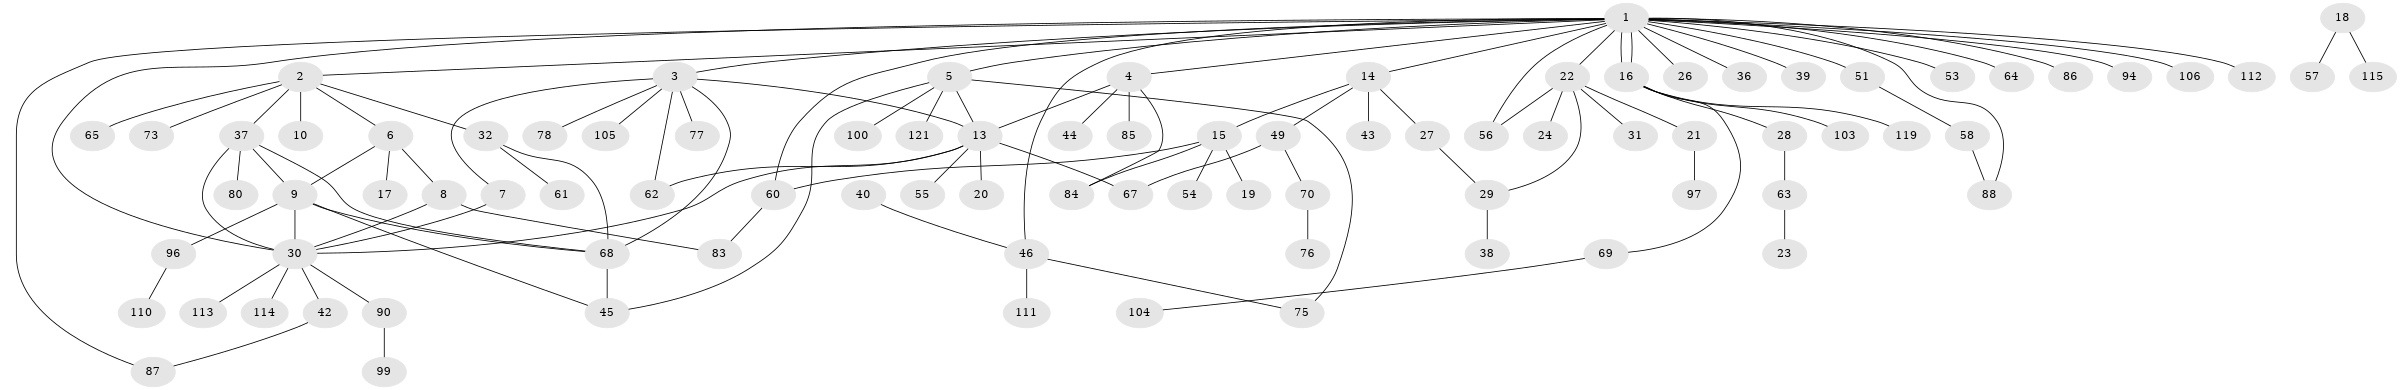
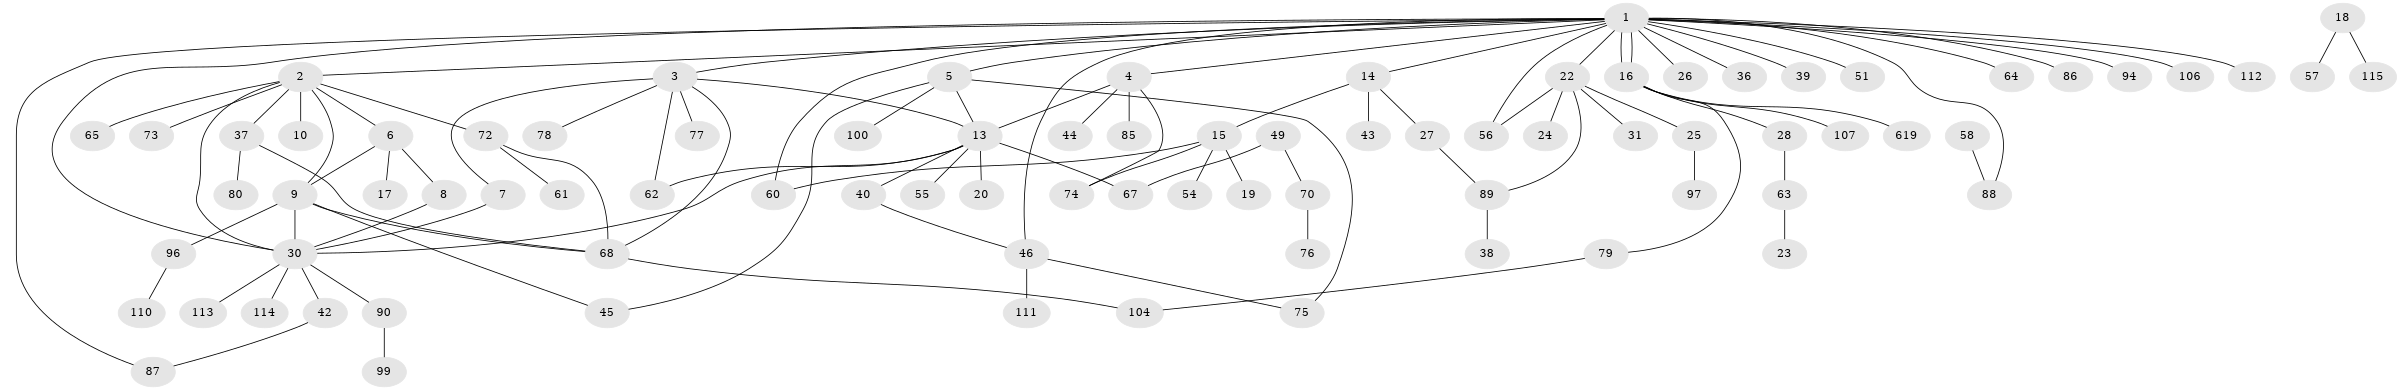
  graph {
    node [color=gray90 style=filled]
    1 [super="+116"]
    2 [super="+11"]
    3 [super="+71"]
    4 [super="+35"]
    5 [super="+89"]
    14 [super="+21"]
    16 [super="+41"]
    22 [super="+50"]
    26
    30 [super="+59"]
    36 [super="+74"]
    39
    46 [super="+109"]
    51 [super="+52"]
-   53
    60 [super="+108"]
    64
    86
    87
    88
    94
    106
    112
    56
    6 [super="+93"]
    9 [super="+66"]
    10
-   32 [super="+34"]
+   32 [super="+34" label=72]
    37 [super="+42"]
    65
    73
    7 [super="+33"]
    13 [super="+48"]
    62
    68 [super="+81"]
    77
    78
-   105
    44 [super="+72"]
-   84
+   84 [label=74]
    85
    45
    75 [super="+95"]
    100
-   121
    15 [super="+117"]
    27 [super="+101"]
    43
    49 [super="+118"]
    28 [super="+102"]
-   79 [super="+103" label=69]
-   107 [label=103]
-   119
+   79 [super="+103"]
+   107
+   119 [label=619]
    18 [super="+69"]
    57
    115
    24 [super="+98"]
-   25 [label=21]
-   29
+   25
+   29 [label=89]
    31
    n61 [label=42 super="+120"]
    90
    113
    114
    111
    58 [super="+92"]
-   83
    8 [super="+12"]
    17
    96
    61
    80
    20 [super="+91"]
    40
    55
    67
    104
    110
    19
    54
    70
    63
    97
    38
    23
    99
    76
    1 -- 2
    1 -- 3
    1 -- 4
    1 -- 5
    1 -- 14
    1 -- 16 [weight=2]
    1 -- 16
    1 -- 22
    1 -- 26
    1 -- 30
    1 -- 36
    1 -- 39
    1 -- 46
    1 -- 51
-   1 -- 53
    1 -- 60
    1 -- 64
    1 -- 86
    1 -- 87
    1 -- 88
    1 -- 94
    1 -- 106
    1 -- 112
    1 -- 56
-   37 -- 30
+   2 -- 30
    2 -- 6
-   37 -- 9
+   2 -- 9
    2 -- 10
    2 -- 32
    2 -- 37
    2 -- 65
    2 -- 73
    3 -- 7
    3 -- 13
    3 -- 62
    3 -- 68
    3 -- 77
    3 -- 78
-   3 -- 105
    4 -- 13
    4 -- 44
    4 -- 84
    4 -- 85
    5 -- 13
    5 -- 45
    5 -- 75
    5 -- 100
-   5 -- 121
    14 -- 15
    14 -- 27
    14 -- 43
-   14 -- 49
    16 -- 28
    16 -- 79
    16 -- 107
    16 -- 119
    22 -- 56
    22 -- 24
    22 -- 25
    22 -- 29
    22 -- 31
    30 -- n61
    30 -- 90
    30 -- 113
    30 -- 114
    46 -- 75
    46 -- 111
-   51 -- 58
-   60 -- 83
    6 -- 9
    6 -- 8
    6 -- 17
    9 -- 30
    9 -- 68
    9 -- 45
    9 -- 96
    32 -- 68
    32 -- 61
    37 -- 68
    37 -- 80
    7 -- 30
    13 -- 30
    13 -- 62
    13 -- 20
+   13 -- 40
    13 -- 55
    13 -- 67
-   68 -- 45
+   68 -- 104
    15 -- 60
    15 -- 84
    15 -- 19
    15 -- 54
    27 -- 29
    49 -- 67
    49 -- 70
    28 -- 63
    79 -- 104
    18 -- 57
    18 -- 115
    25 -- 97
    29 -- 38
    n61 -- 87
    90 -- 99
    58 -- 88
    8 -- 30
-   8 -- 83
    96 -- 110
    40 -- 46
    70 -- 76
    63 -- 23
  }
